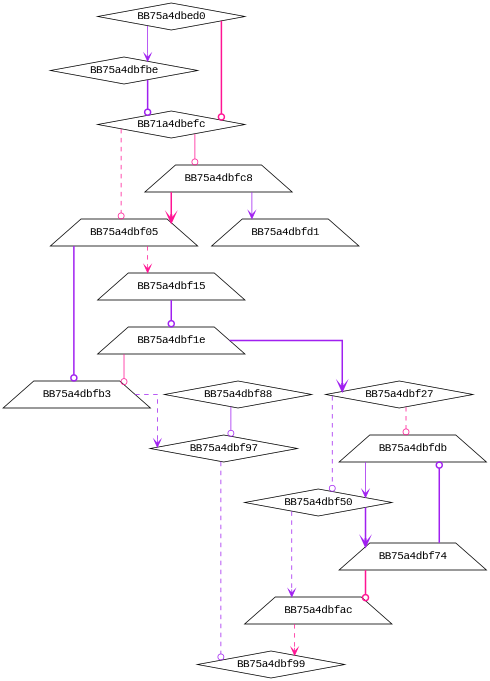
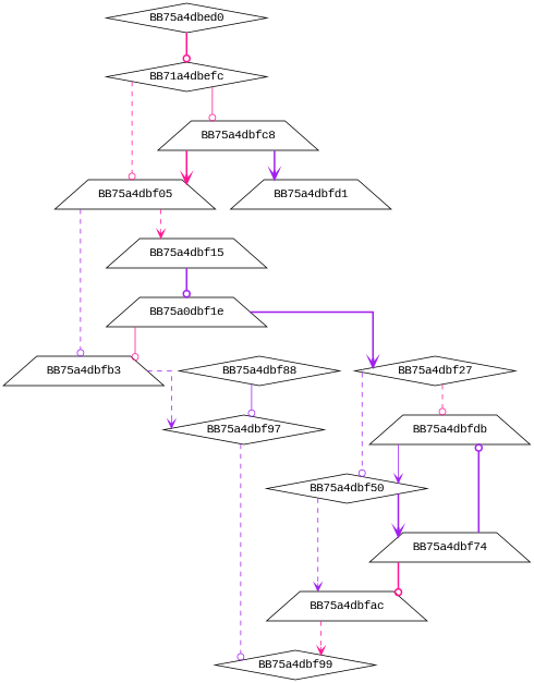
  digraph {
    fontname="Liberation Mono"
    splines=ortho
    node [fontname="Liberation Mono" shape=trapezium]
    edge [arrowhead=odot color=purple fontname="Liberation Mono" style=dashed]
    BB75a4dbed0 [shape=diamond]
-   BB75a4dbfbe [shape=diamond]
    n3 [label=BB71a4dbefc shape=diamond]
    BB75a4dbfc8
    BB75a4dbf05
    BB75a4dbfd1
    BB75a4dbfb3
    BB75a4dbf15
    BB75a4dbf97 [shape=diamond]
-   BB75a4dbf1e
+   BB75a4dbf1e [label=BB75a0dbf1e]
    BB75a4dbf99 [shape=diamond]
    BB75a4dbf27 [shape=diamond]
    BB75a4dbfdb
    BB75a4dbf50 [shape=diamond]
    BB75a4dbfac
    BB75a4dbf74
    BB75a4dbf88 [shape=diamond]
-   BB75a4dbed0 -> BB75a4dbfbe [arrowhead=vee style=solid]
    BB75a4dbed0 -> n3 [color=deeppink style=bold]
-   BB75a4dbfbe -> n3 [style=bold]
    n3 -> BB75a4dbfc8 [color=deeppink style=solid]
    n3 -> BB75a4dbf05 [color=deeppink]
    BB75a4dbfc8 -> BB75a4dbf05 [arrowhead=vee color=deeppink style=bold]
-   BB75a4dbfc8 -> BB75a4dbfd1 [arrowhead=vee style=solid]
-   BB75a4dbf05 -> BB75a4dbfb3 [style=bold]
+   BB75a4dbfc8 -> BB75a4dbfd1 [arrowhead=vee style=bold]
+   BB75a4dbf05 -> BB75a4dbfb3
    BB75a4dbf05 -> BB75a4dbf15 [arrowhead=vee color=deeppink]
    BB75a4dbfb3 -> BB75a4dbf97 [arrowhead=vee]
    BB75a4dbf15 -> BB75a4dbf1e [style=bold]
    BB75a4dbf97 -> BB75a4dbf99
    BB75a4dbf1e -> BB75a4dbfb3 [color=deeppink style=solid]
    BB75a4dbf1e -> BB75a4dbf27 [arrowhead=vee style=bold]
    BB75a4dbf27 -> BB75a4dbfdb [color=deeppink]
    BB75a4dbf27 -> BB75a4dbf50
    BB75a4dbfdb -> BB75a4dbf50 [arrowhead=vee style=solid]
    BB75a4dbf50 -> BB75a4dbfac [arrowhead=vee]
    BB75a4dbf50 -> BB75a4dbf74 [arrowhead=vee style=bold]
    BB75a4dbfac -> BB75a4dbf99 [arrowhead=vee color=deeppink]
    BB75a4dbf74 -> BB75a4dbfdb [style=bold]
    BB75a4dbf74 -> BB75a4dbfac [color=deeppink style=bold]
    BB75a4dbf88 -> BB75a4dbf97 [style=solid]
  }
